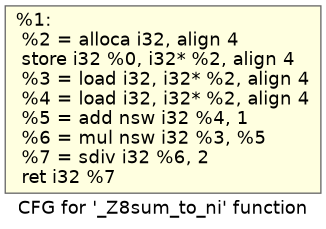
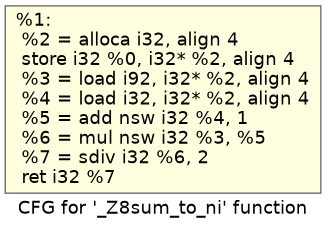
  digraph {
    label="CFG for '_Z8sum_to_ni' function"
    fontname="DejaVu Sans"
-   n1 [color=gray40 fillcolor=lightyellow label="{%1:\l  %2 = alloca i32, align 4\l  store i32 %0, i32* %2, align 4\l  %3 = load i32, i32* %2, align 4\l  %4 = load i32, i32* %2, align 4\l  %5 = add nsw i32 %4, 1\l  %6 = mul nsw i32 %3, %5\l  %7 = sdiv i32 %6, 2\l  ret i32 %7\l}" shape=record style=filled fontname="DejaVu Sans"]
+   n1 [color=gray40 fillcolor=lightyellow label="{%1:\l  %2 = alloca i32, align 4\l  store i32 %0, i32* %2, align 4\l  %3 = load i92, i32* %2, align 4\l  %4 = load i32, i32* %2, align 4\l  %5 = add nsw i32 %4, 1\l  %6 = mul nsw i32 %3, %5\l  %7 = sdiv i32 %6, 2\l  ret i32 %7\l}" shape=record style=filled fontname="DejaVu Sans"]
  }
